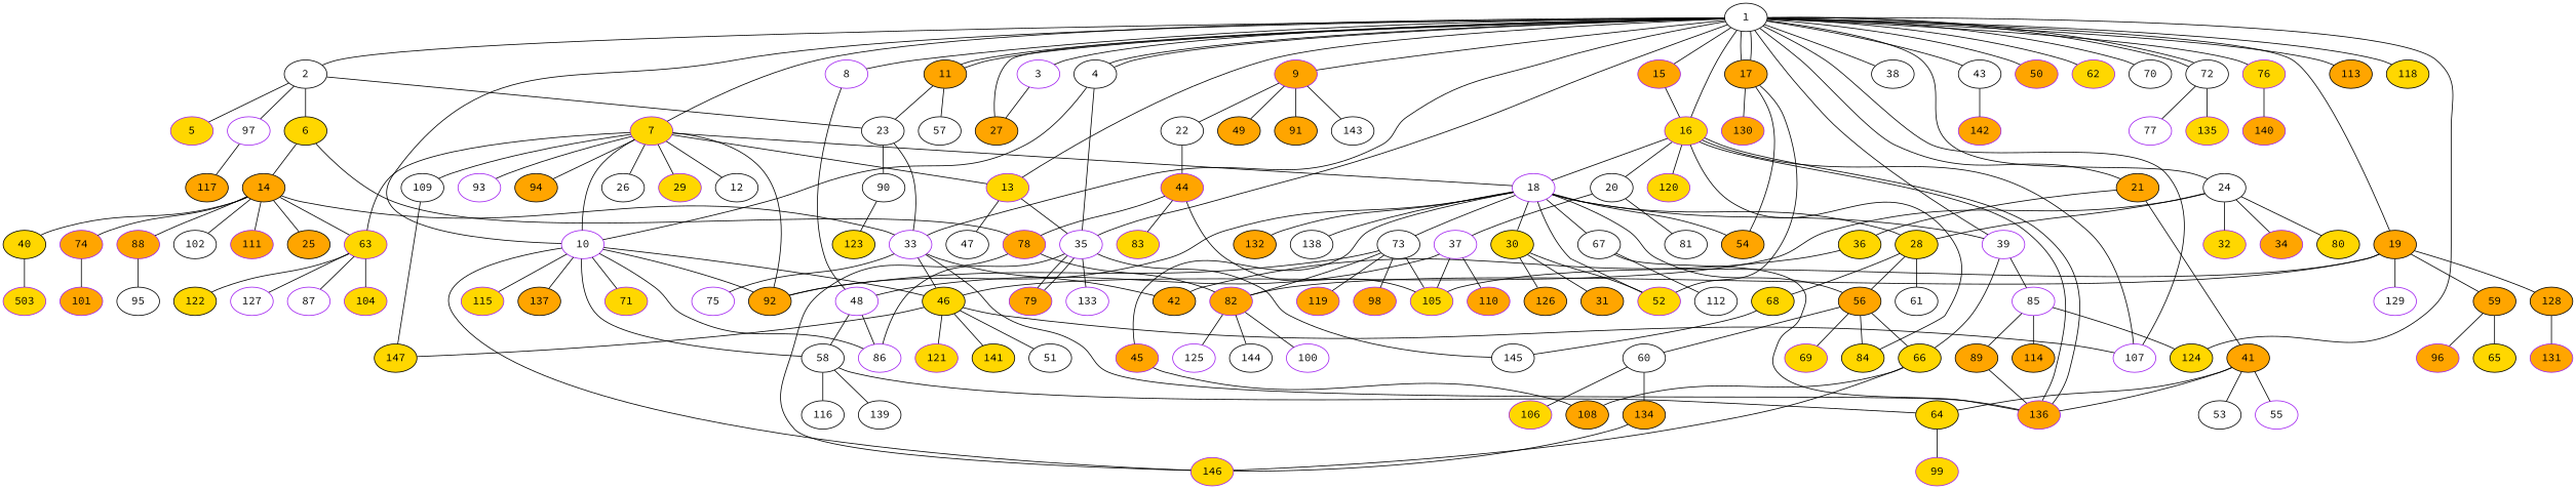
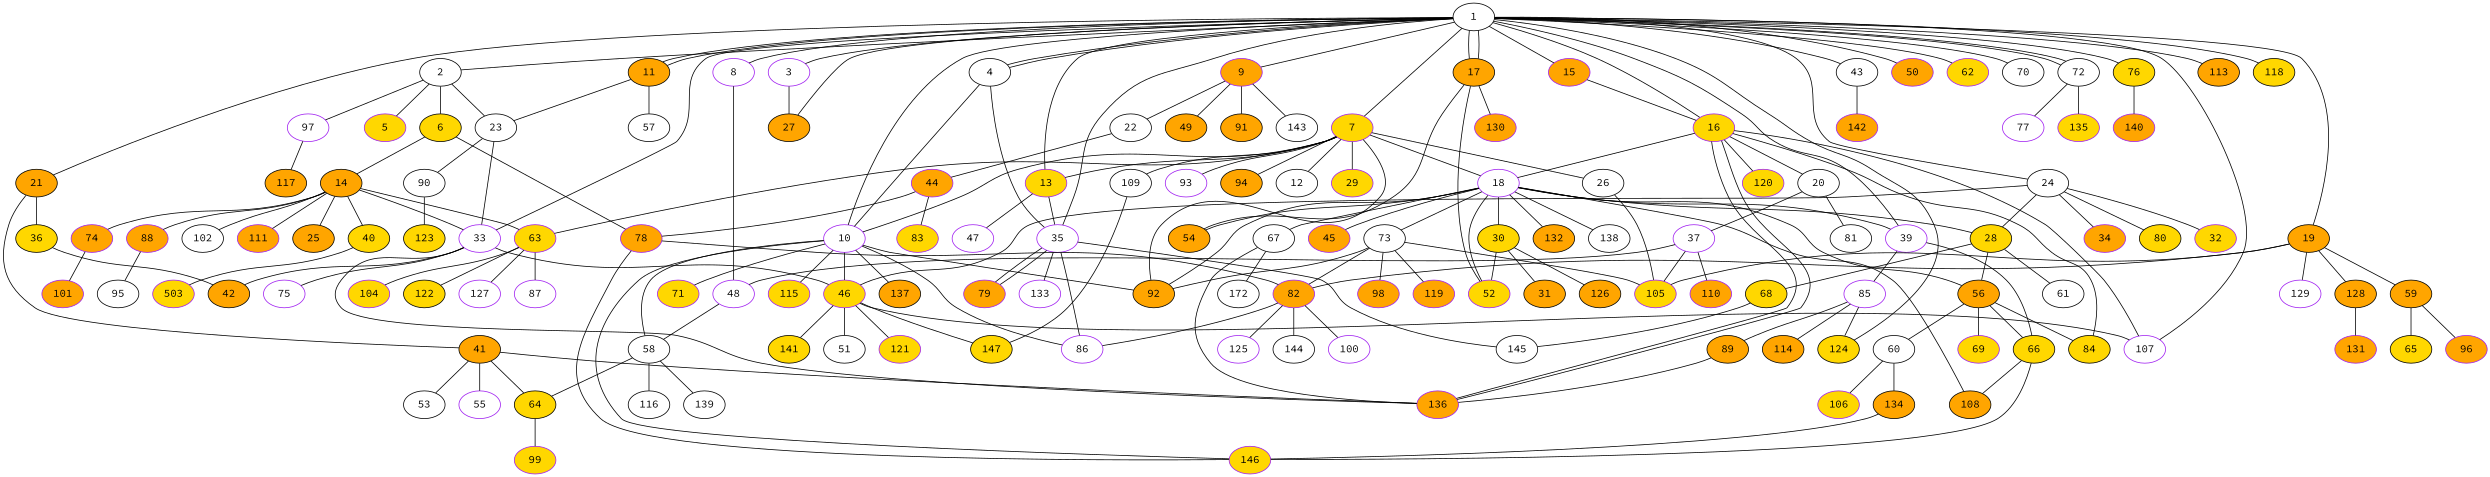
  graph {
    fontname="Source Code Pro"
    node [color=black fillcolor=white fontname="Source Code Pro" style=filled]
    edge [fontname="Source Code Pro"]
    1
    2
    3 [color=purple]
    4
    7 [color=purple fillcolor=gold]
    8 [color=purple]
    9 [color=purple fillcolor=orange]
    10 [color=purple]
    11 [fillcolor=orange]
    13 [color=purple fillcolor=gold]
    15 [color=purple fillcolor=orange]
    16 [color=purple fillcolor=gold]
    17 [fillcolor=orange]
    19 [fillcolor=orange]
    21 [fillcolor=orange]
    24
    27 [fillcolor=orange]
    33 [color=purple]
    35 [color=purple]
-   38
    39 [color=purple]
    43
    50 [color=purple fillcolor=orange]
    62 [color=purple fillcolor=gold]
    70
    72
-   76 [color=purple fillcolor=gold]
+   76 [fillcolor=gold]
    107 [color=purple]
    113 [fillcolor=orange]
    118 [fillcolor=gold]
    124 [fillcolor=gold]
    5 [color=purple fillcolor=gold]
    6 [fillcolor=gold]
    23
    97 [color=purple]
    12
    18 [color=purple]
    26
    29 [color=purple fillcolor=gold]
    63 [color=purple fillcolor=gold]
    92 [fillcolor=orange]
    93 [color=purple]
    94 [fillcolor=orange]
    109
    48 [color=purple]
    22
    49 [fillcolor=orange]
    91 [fillcolor=orange]
    143
-   46 [fillcolor=gold]
+   46 [color=purple fillcolor=gold]
    58
    71 [color=purple fillcolor=gold]
    86 [color=purple]
    115 [color=purple fillcolor=gold]
    137 [fillcolor=orange]
    146 [color=purple fillcolor=gold]
    57
-   47
+   47 [color=purple]
    20
    84 [fillcolor=gold]
    120 [color=purple fillcolor=gold]
    136 [color=purple fillcolor=orange]
    52 [color=purple fillcolor=gold]
    54 [fillcolor=orange]
    130 [color=purple fillcolor=orange]
    59 [fillcolor=orange]
    82 [color=purple fillcolor=orange]
    105 [color=purple fillcolor=gold]
    128 [fillcolor=orange]
    129 [color=purple]
    36 [fillcolor=gold]
    41 [fillcolor=orange]
    28 [fillcolor=gold]
    32 [color=purple fillcolor=gold]
    34 [color=purple fillcolor=orange]
    80 [fillcolor=gold]
    42 [fillcolor=orange]
    75 [color=purple]
    79 [color=purple fillcolor=orange]
    133 [color=purple]
    145
    66 [fillcolor=gold]
    85 [color=purple]
    142 [color=purple fillcolor=orange]
    77 [color=purple]
    135 [color=purple fillcolor=gold]
    140 [color=purple fillcolor=orange]
    14 [fillcolor=orange]
    78 [color=purple fillcolor=orange]
    90
    117 [fillcolor=orange]
    25 [fillcolor=orange]
    40 [fillcolor=gold]
    74 [color=purple fillcolor=orange]
    88 [color=purple fillcolor=orange]
    102
    111 [color=purple fillcolor=orange]
    30 [fillcolor=gold]
    45 [color=purple fillcolor=orange]
    56 [fillcolor=orange]
    67
    73
    108 [fillcolor=orange]
    132 [fillcolor=orange]
    138
    87 [color=purple]
    104 [color=purple fillcolor=gold]
    122 [fillcolor=gold]
    127 [color=purple]
    147 [fillcolor=gold]
    44 [color=purple fillcolor=orange]
    51
    121 [color=purple fillcolor=gold]
    141 [fillcolor=gold]
    64 [fillcolor=gold]
    116
    139
    n118 [color=purple fillcolor=gold label=503]
    101 [color=purple fillcolor=orange]
    95
    37 [color=purple]
    81
    61
    68 [fillcolor=gold]
    31 [fillcolor=orange]
    126 [fillcolor=orange]
    60
    69 [color=purple fillcolor=gold]
-   112
+   112 [label=172]
    98 [color=purple fillcolor=orange]
    119 [color=purple fillcolor=orange]
    65 [fillcolor=gold]
    96 [color=purple fillcolor=orange]
    100 [color=purple]
    125 [color=purple]
    144
    131 [color=purple fillcolor=orange]
    110 [color=purple fillcolor=orange]
    53
    55 [color=purple]
    83 [color=purple fillcolor=gold]
    123 [fillcolor=gold]
    89 [fillcolor=orange]
    114 [fillcolor=orange]
    99 [color=purple fillcolor=gold]
    106 [color=purple fillcolor=gold]
    134 [fillcolor=orange]
    1 -- 2
    1 -- 3
    1 -- 4
    1 -- 4
    1 -- 7
    1 -- 8
    1 -- 9
    1 -- 10
    1 -- 11
    1 -- 11
    1 -- 13
    1 -- 15
    1 -- 16
    1 -- 17
    1 -- 17
    1 -- 19
    1 -- 21
    1 -- 24
    1 -- 27
    1 -- 33
    1 -- 35
-   1 -- 38
    1 -- 39
    1 -- 43
    1 -- 50
    1 -- 62
    1 -- 70
    1 -- 72
    1 -- 72
    1 -- 76
    1 -- 107
    1 -- 113
    1 -- 118
    1 -- 124
    2 -- 5
    2 -- 6
    2 -- 23
    2 -- 97
    3 -- 27
    4 -- 10
    4 -- 35
    7 -- 10
    7 -- 13
    7 -- 12
    7 -- 18
    7 -- 26
    7 -- 29
    7 -- 63
    7 -- 92
    7 -- 93
    7 -- 94
    7 -- 109
    8 -- 48
    9 -- 22
    9 -- 49
    9 -- 91
    9 -- 143
    10 -- 92
    10 -- 46
    10 -- 58
    10 -- 71
    10 -- 86
    10 -- 115
    10 -- 137
    10 -- 146
    11 -- 23
    11 -- 57
    13 -- 35
    13 -- 47
    15 -- 16
    16 -- 107
    16 -- 18
    16 -- 20
    16 -- 84
    16 -- 120
    16 -- 136
    16 -- 136
    17 -- 52
    17 -- 54
    17 -- 130
    19 -- 59
    19 -- 82
    19 -- 105
    19 -- 128
    19 -- 129
    21 -- 36
    21 -- 41
    24 -- 46
    24 -- 28
    24 -- 32
    24 -- 34
    24 -- 80
    33 -- 46
    33 -- 136
    33 -- 42
    33 -- 75
    35 -- 86
    35 -- 79
    35 -- 79
    35 -- 133
    35 -- 145
    39 -- 66
    39 -- 85
    43 -- 142
    72 -- 77
    72 -- 135
    76 -- 140
    6 -- 14
    6 -- 78
    23 -- 33
    23 -- 90
    97 -- 117
    18 -- 39
    18 -- 92
    18 -- 52
    18 -- 54
    18 -- 28
    18 -- 30
    18 -- 45
    18 -- 56
    18 -- 67
    18 -- 73
-   45 -- 108
+   18 -- 108
    18 -- 132
    18 -- 138
-   44 -- 105
+   26 -- 105
    63 -- 87
    63 -- 104
    63 -- 122
    63 -- 127
    109 -- 147
    48 -- 58
-   48 -- 86
+   82 -- 86
    22 -- 44
    46 -- 107
    46 -- 147
    46 -- 51
    46 -- 121
    46 -- 141
    58 -- 64
    58 -- 116
    58 -- 139
    20 -- 37
    20 -- 81
    59 -- 65
    59 -- 96
    82 -- 100
    82 -- 125
    82 -- 144
    128 -- 131
    36 -- 42
    41 -- 136
    41 -- 64
    41 -- 53
    41 -- 55
    28 -- 56
    28 -- 61
    28 -- 68
    66 -- 146
    66 -- 108
    85 -- 124
    85 -- 89
    85 -- 114
    14 -- 33
    14 -- 63
    14 -- 25
    14 -- 40
    14 -- 74
    14 -- 88
    14 -- 102
    14 -- 111
    78 -- 146
    78 -- 82
    90 -- 123
    40 -- n118
    74 -- 101
    88 -- 95
    30 -- 52
    30 -- 31
    30 -- 126
    56 -- 84
    56 -- 66
    56 -- 60
    56 -- 69
    67 -- 136
    67 -- 112
    73 -- 92
    73 -- 82
    73 -- 105
    73 -- 98
    73 -- 119
    44 -- 78
    44 -- 83
    64 -- 99
    37 -- 48
    37 -- 105
    37 -- 110
    68 -- 145
    60 -- 106
    60 -- 134
    89 -- 136
    134 -- 146
  }
